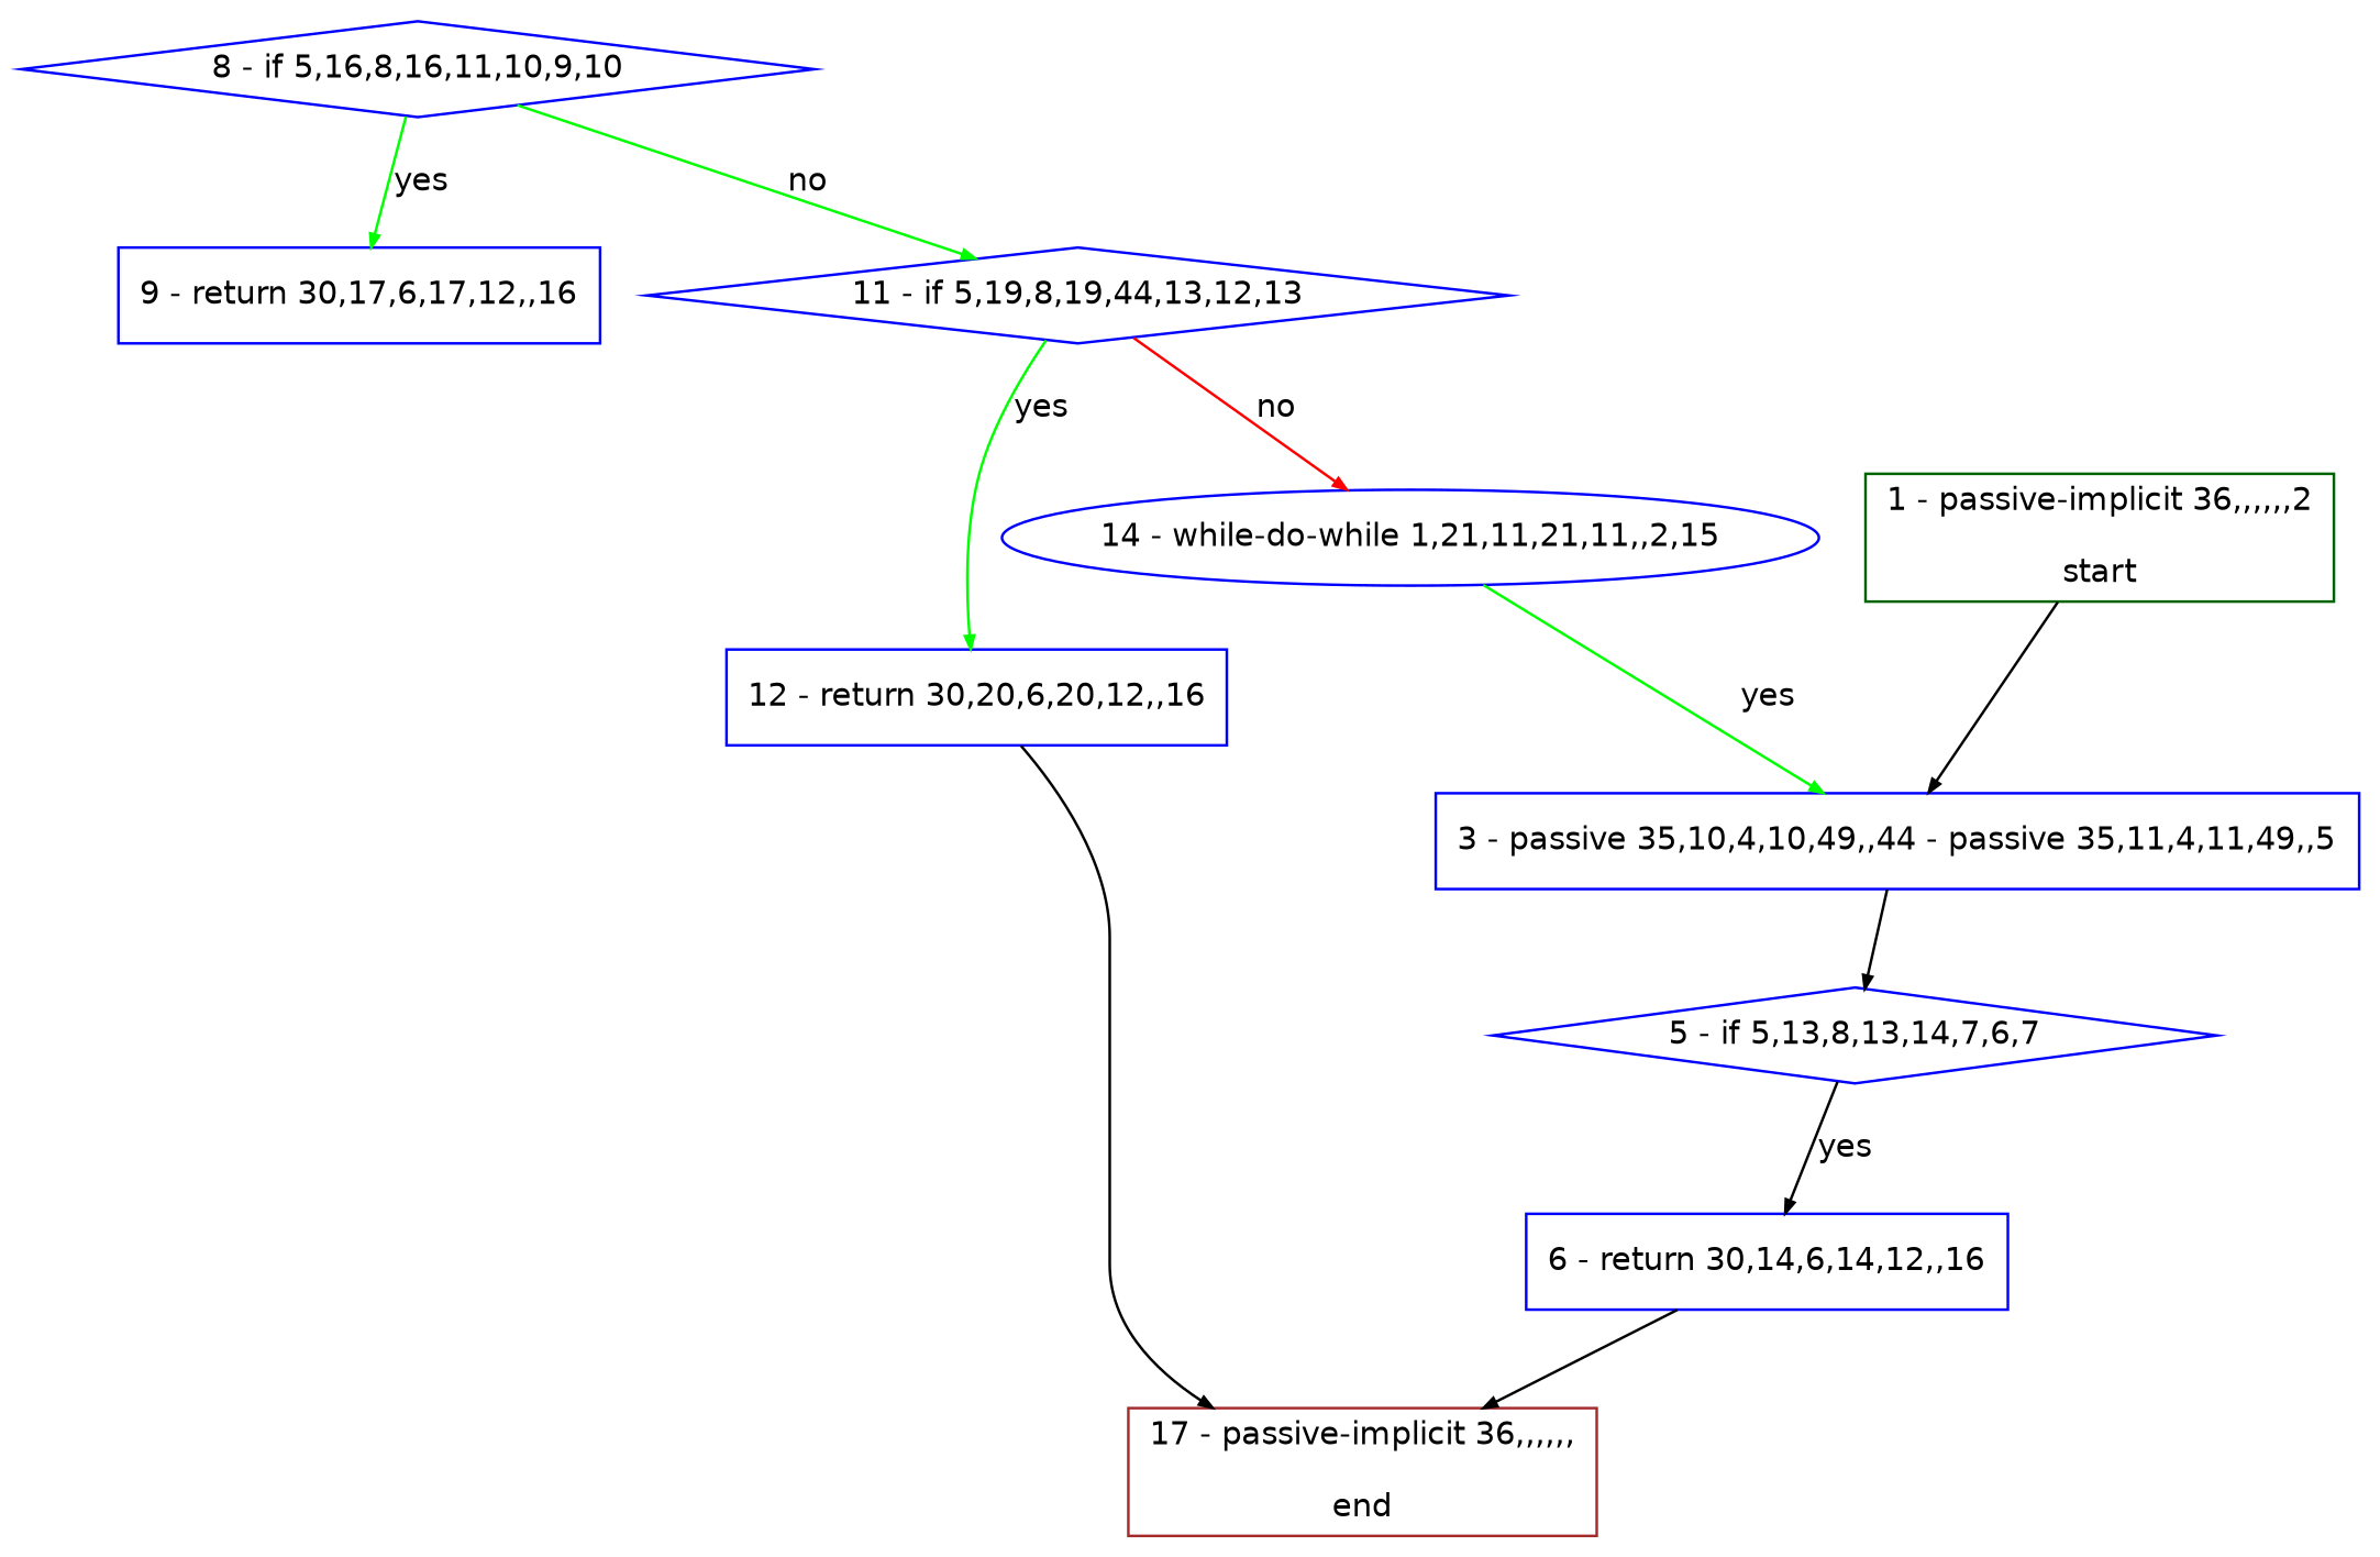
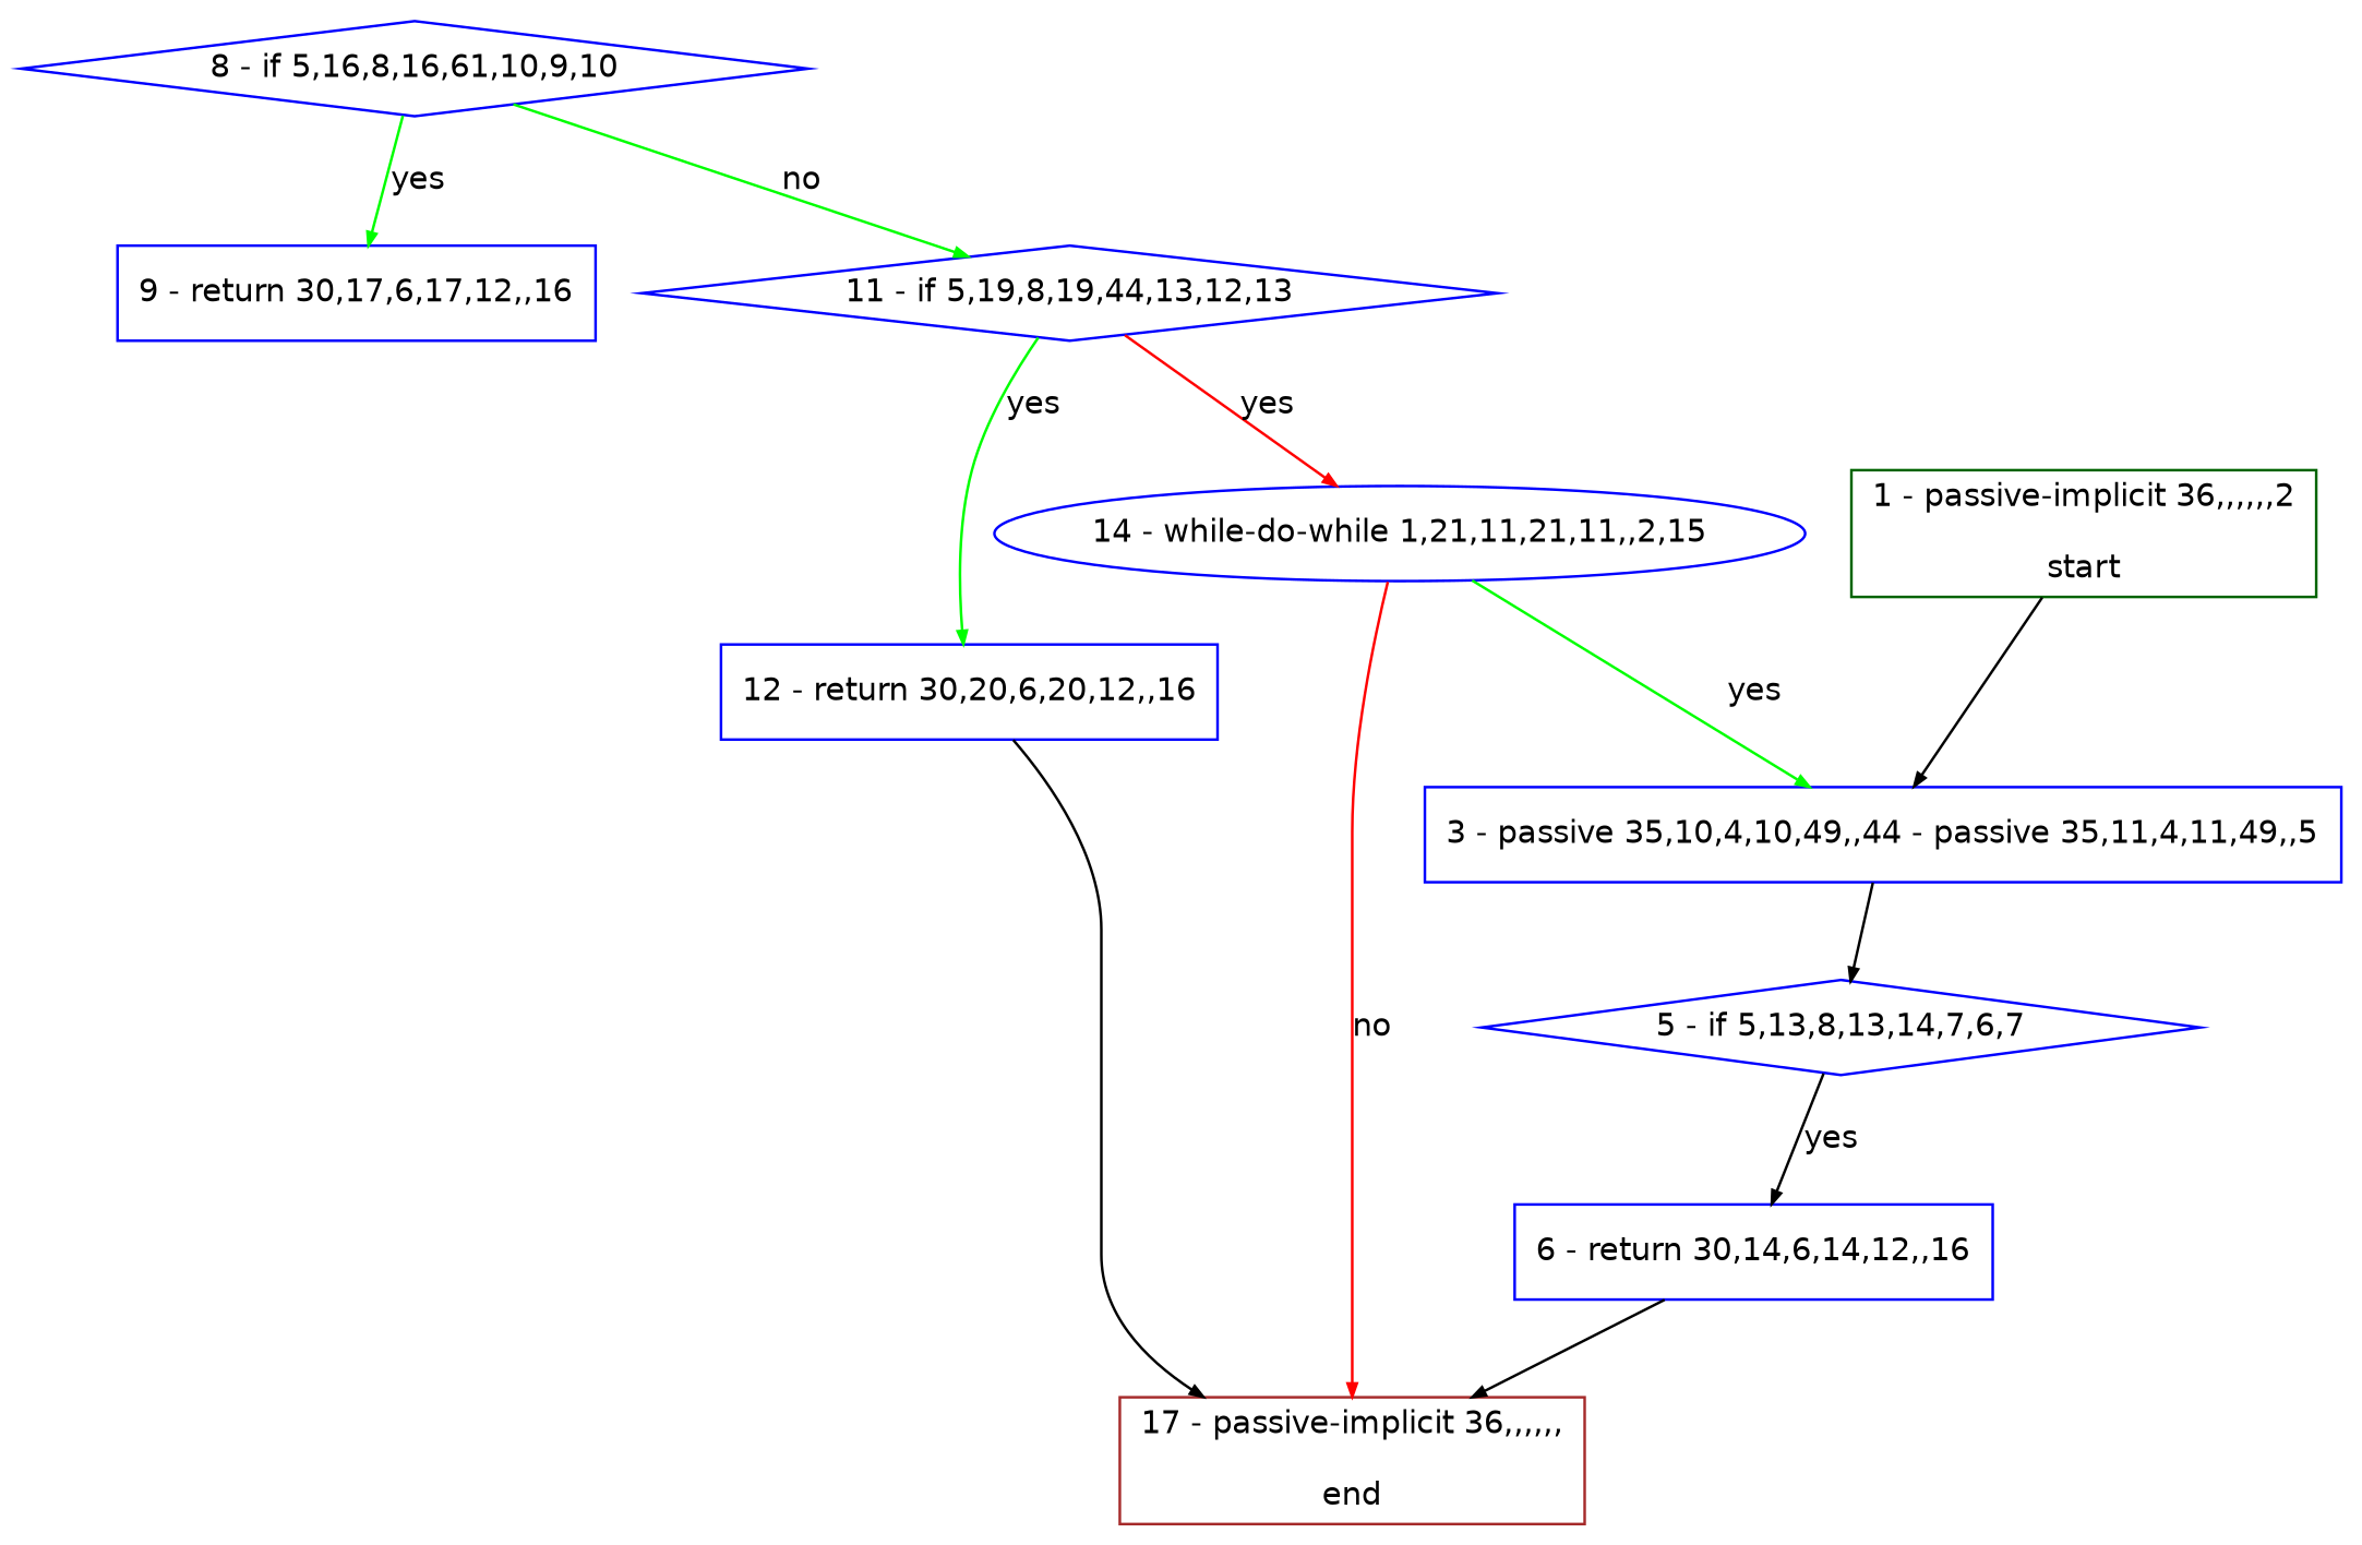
  digraph {
    bgcolor=white
    compound=true
    fillcolor="#FFFFCC"
    fontname="DejaVu Sans"
    fontsize=12
    pack=true
    packmode=clust
    style="rounded,filled"
    node [color="#0000ff" compound=true fillcolor="#ffffff" fixedsize=false fontname="DejaVu Sans" fontsize=12 node_initialized=no shape=box style=filled]
    edge [arrowhead=normal arrowsize=0.5 arrowtail=none color="#000000" compound=true dir=forward fontcolor=black fontname="DejaVu Sans" fontsize=12]
    n1 [label="3 - passive 35,10,4,10,49,,44 - passive 35,11,4,11,49,,5"]
    n2 [label="5 - if 5,13,8,13,14,7,6,7" shape=diamond]
    n3 [label="6 - return 30,14,6,14,12,,16"]
    n4 [color="#006400" label="1 - passive-implicit 36,,,,,,2\n\nstart"]
    n5 [color="#a52a2a" label="17 - passive-implicit 36,,,,,,\n\nend"]
-   n6 [label="8 - if 5,16,8,16,11,10,9,10" shape=diamond]
+   n6 [label="8 - if 5,16,8,16,61,10,9,10" shape=diamond]
    n7 [label="9 - return 30,17,6,17,12,,16"]
    n8 [label="11 - if 5,19,8,19,44,13,12,13" shape=diamond]
    n9 [label="12 - return 30,20,6,20,12,,16"]
    n10 [label="14 - while-do-while 1,21,11,21,11,,2,15" shape=oval]
    n1 -> n2
    n2 -> n3 [label=yes]
    n3 -> n5
    n4 -> n1
    n6 -> n7 [color="#00ff00" label=yes]
    n6 -> n8 [color="#00ff00" label=no]
    n8 -> n9 [color="#00ff00" label=yes]
-   n8 -> n10 [color="#ff0000" label=no]
+   n8 -> n10 [color="#ff0000" label=yes]
    n9 -> n5
    n10 -> n1 [color="#00ff00" label=yes]
+   n10 -> n5 [color="#ff0000" label=no]
  }
